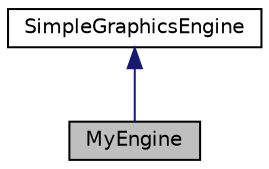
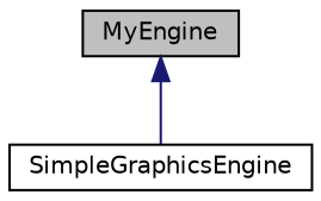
  digraph {
    node [color=black fontname=Helvetica fontsize=10 shape=record style=filled]
    n1 [fillcolor=grey75 fontcolor=black height=0.2 label=MyEngine width=0.4]
    n2 [fillcolor=white height=0.2 label=SimpleGraphicsEngine width=0.4]
-   n2 -> n1 [color=midnightblue dir=back fontname=Helvetica fontsize=10 labelfontname=Helvetica labelfontsize=10 style=solid]
+   n1 -> n2 [color=midnightblue dir=back fontname=Helvetica fontsize=10 labelfontname=Helvetica labelfontsize=10 style=solid]
  }
